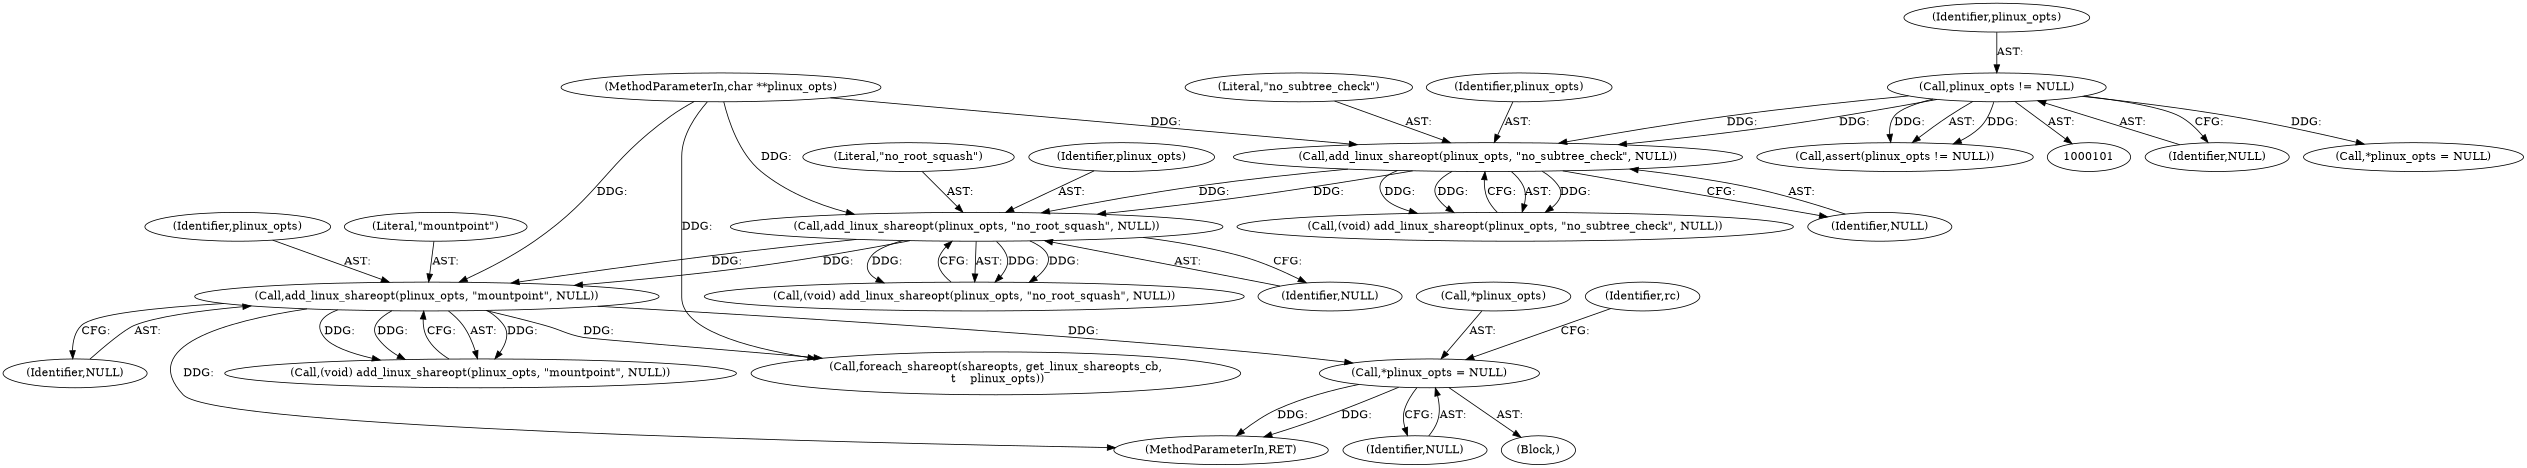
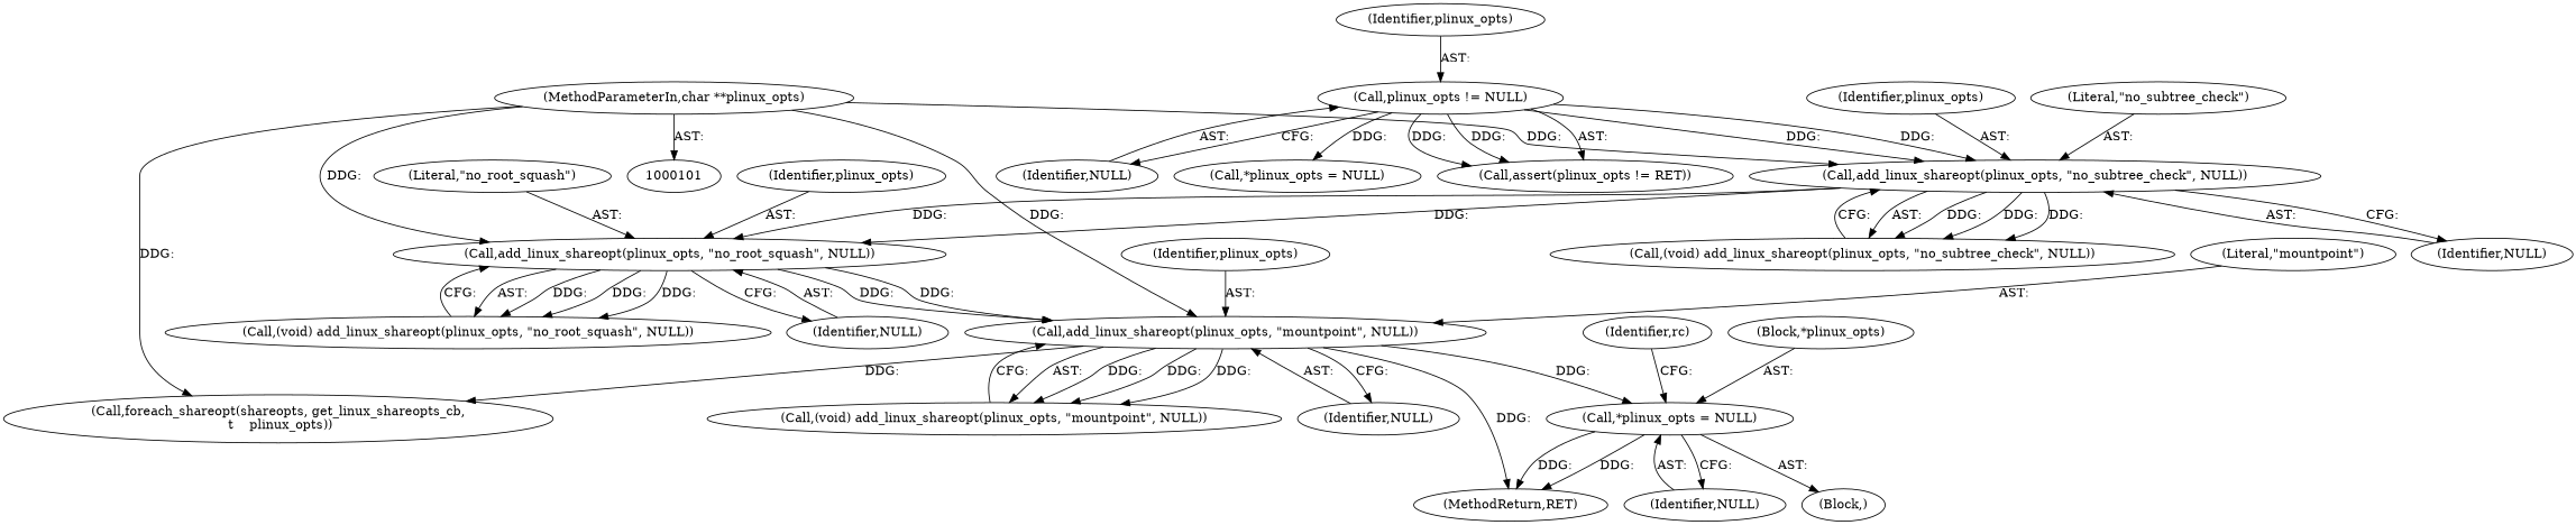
  digraph {
    n1 [label="(Call,*plinux_opts = NULL)"]
    n2 [label="(Identifier,NULL)"]
-   n3 [label="(MethodParameterIn,RET)"]
+   n3 [label="(MethodReturn,RET)"]
    n4 [label="(Block,)"]
    n5 [label="(Call,add_linux_shareopt(plinux_opts, \"mountpoint\", NULL))"]
    n6 [label="(Call,(void) add_linux_shareopt(plinux_opts, \"mountpoint\", NULL))"]
    n7 [label="(Identifier,NULL)"]
    n8 [label="(Call,foreach_shareopt(shareopts, get_linux_shareopts_cb,\n \t    plinux_opts))"]
    n9 [label="(Call,add_linux_shareopt(plinux_opts, \"no_root_squash\", NULL))"]
    n10 [label="(Call,(void) add_linux_shareopt(plinux_opts, \"no_root_squash\", NULL))"]
    n11 [label="(Identifier,NULL)"]
    n12 [label="(Call,add_linux_shareopt(plinux_opts, \"no_subtree_check\", NULL))"]
    n13 [label="(Identifier,NULL)"]
    n14 [label="(Call,(void) add_linux_shareopt(plinux_opts, \"no_subtree_check\", NULL))"]
    n15 [label="(Call,plinux_opts != NULL)"]
    n16 [label="(Identifier,NULL)"]
    n17 [label="(Call,*plinux_opts = NULL)"]
-   n18 [label="(Call,assert(plinux_opts != NULL))"]
+   n18 [label="(Call,assert(plinux_opts != RET))"]
    n19 [label="(MethodParameterIn,char **plinux_opts)"]
    1000101
    n21 [label="(Literal,\"no_root_squash\")"]
    n22 [label="(Identifier,rc)"]
-   n23 [label="(Call,*plinux_opts)"]
+   n23 [label="(Block,*plinux_opts)"]
    n24 [label="(Identifier,plinux_opts)"]
    n25 [label="(Literal,\"no_subtree_check\")"]
    n26 [label="(Identifier,plinux_opts)"]
    n27 [label="(Identifier,plinux_opts)"]
    n28 [label="(Identifier,plinux_opts)"]
    n29 [label="(Literal,\"mountpoint\")"]
    n1 -> n2 [label="CFG: "]
    n1 -> n3 [label="DDG: "]
    n1 -> n3 [label="DDG: "]
    n1 -> n4 [label="AST: "]
    n2 -> n1 [label="AST: "]
    n5 -> n1 [label="DDG: "]
    n5 -> n3 [label="DDG: "]
    n5 -> n6 [label="AST: "]
    n5 -> n6 [label="DDG: "]
    n5 -> n6 [label="DDG: "]
    n5 -> n6 [label="DDG: "]
    n5 -> n7 [label="CFG: "]
    n5 -> n8 [label="DDG: "]
    n6 -> n5 [label="CFG: "]
    n7 -> n5 [label="AST: "]
    n9 -> n5 [label="DDG: "]
    n9 -> n5 [label="DDG: "]
    n9 -> n10 [label="AST: "]
    n9 -> n10 [label="DDG: "]
    n9 -> n10 [label="DDG: "]
    n9 -> n10 [label="DDG: "]
    n9 -> n11 [label="CFG: "]
    n10 -> n9 [label="CFG: "]
    n11 -> n9 [label="AST: "]
    n12 -> n9 [label="DDG: "]
    n12 -> n9 [label="DDG: "]
    n12 -> n13 [label="CFG: "]
    n12 -> n14 [label="AST: "]
    n12 -> n14 [label="DDG: "]
    n12 -> n14 [label="DDG: "]
    n12 -> n14 [label="DDG: "]
    n13 -> n12 [label="AST: "]
    n14 -> n12 [label="CFG: "]
    n15 -> n12 [label="DDG: "]
    n15 -> n12 [label="DDG: "]
    n15 -> n16 [label="CFG: "]
    n15 -> n17 [label="DDG: "]
    n15 -> n18 [label="AST: "]
    n15 -> n18 [label="DDG: "]
    n15 -> n18 [label="DDG: "]
    n16 -> n15 [label="AST: "]
    n19 -> n5 [label="DDG: "]
    n19 -> n8 [label="DDG: "]
    n19 -> n9 [label="DDG: "]
    n19 -> n12 [label="DDG: "]
-   n15 -> 1000101 [label="AST: "]
+   n19 -> 1000101 [label="AST: "]
    n21 -> n9 [label="AST: "]
    n22 -> n1 [label="CFG: "]
    n23 -> n1 [label="AST: "]
    n24 -> n5 [label="AST: "]
    n25 -> n12 [label="AST: "]
    n26 -> n9 [label="AST: "]
    n27 -> n15 [label="AST: "]
    n28 -> n12 [label="AST: "]
    n29 -> n5 [label="AST: "]
  }
